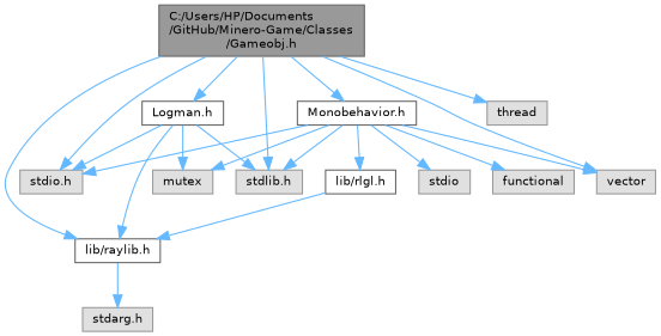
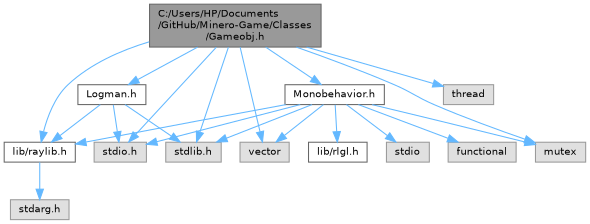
  digraph {
    node [color=grey60 fillcolor="#E0E0E0" fontname=Helvetica fontsize=10 shape=box style=filled]
    edge [color=steelblue1 fontname=Helvetica fontsize=10 labelfontname=Helvetica labelfontsize=10 style=solid]
    n1 [color=gray40 fillcolor=grey60 fontcolor=black height=0.2 label="C:/Users/HP/Documents\l/GitHub/Minero-Game/Classes\l/Gameobj.h" width=0.4]
    n2 [color=grey40 fillcolor=white height=0.2 label="lib/raylib.h" width=0.4]
    n3 [color=grey40 fillcolor=white height=0.2 label="Monobehavior.h" width=0.4]
    n4 [height=0.2 label="stdio.h" width=0.4]
    n5 [height=0.2 label="stdlib.h" width=0.4]
    n6 [height=0.2 label=thread width=0.4]
    n7 [height=0.2 label=vector width=0.4]
    n8 [color=grey40 fillcolor=white height=0.2 label="Logman.h" width=0.4]
    n9 [height=0.2 label=mutex width=0.4]
    n10 [height=0.2 label="stdarg.h" width=0.4]
    n11 [color=grey40 fillcolor=white height=0.2 label="lib/rlgl.h" width=0.4]
    n12 [height=0.2 label=stdio width=0.4]
    n13 [height=0.2 label=functional width=0.4]
    n1 -> n2
    n1 -> n3
    n1 -> n4
    n1 -> n5
    n1 -> n6
    n1 -> n7
    n1 -> n8
-   n8 -> n9
+   n1 -> n9
    n2 -> n10
-   n11 -> n2
+   n3 -> n2
    n3 -> n4
    n3 -> n5
    n3 -> n7
    n3 -> n9
    n3 -> n11
    n3 -> n12
    n3 -> n13
    n8 -> n2
    n8 -> n4
    n8 -> n5
  }
